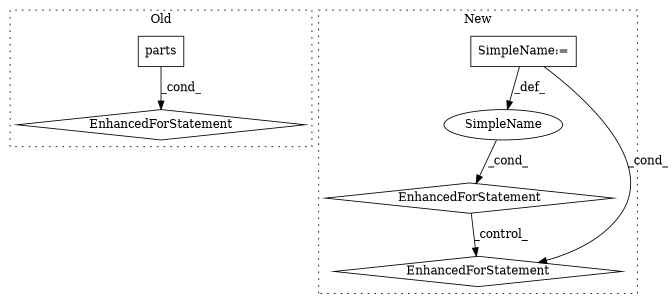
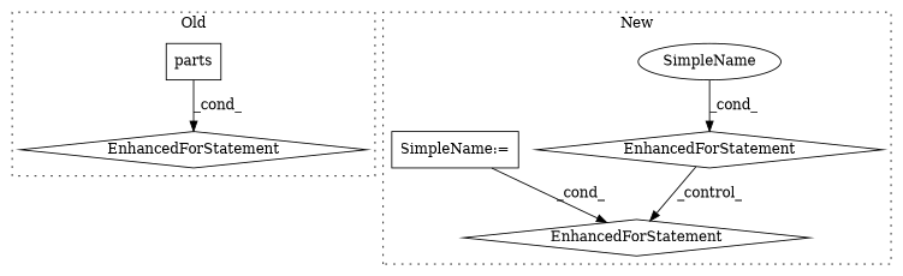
  digraph {
    node [a=70 l="53,2" s="2252,2327" shape=diamond]
    n1 [a=32 l=7 label=parts s=2014 shape=box]
    n2 [label=EnhancedForStatement s="1942,2021"]
    n3 [label=EnhancedForStatement]
    n4 [a=42 l=8 label=SimpleName s=2309 shape=ellipse]
    n5 [l="57,2" label=EnhancedForStatement s="2337,2413"]
    n6 [a=7 label="SimpleName:=" shape=box]
    subgraph cluster_1 {
      label=Old
      style=dotted
      n1
      n2
    }
    subgraph cluster_2 {
      label=New
      style=dotted
      n3
      n4
      n5
      n6
    }
    n1 -> n2 [label=_cond_]
    n3 -> n5 [label=_control_]
    n4 -> n3 [label=_cond_]
-   n6 -> n4 [label=_def_]
    n6 -> n5 [label=_cond_]
  }
